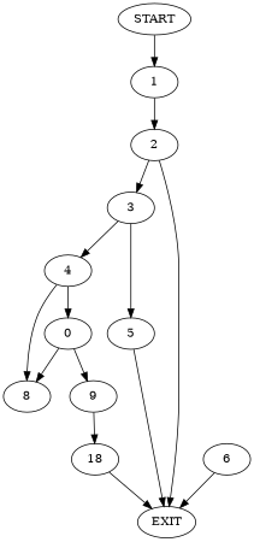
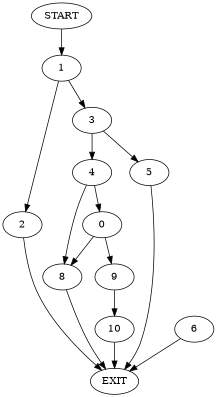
  digraph {
    n1 [label=START]
    1
    2
    3
    n5 [label=EXIT]
    4
    5
    n8 [label=0]
    8
    6
    9
-   10 [label=18]
+   10
    n1 -> 1
    1 -> 2
-   2 -> 3
+   1 -> 3
    2 -> n5
    3 -> 4
    3 -> 5
    4 -> n8
    4 -> 8
    5 -> n5
    n8 -> 8
    n8 -> 9
+   8 -> n5
    6 -> n5
    9 -> 10
    10 -> n5
  }
